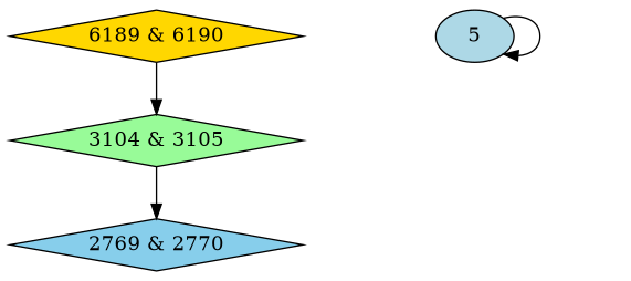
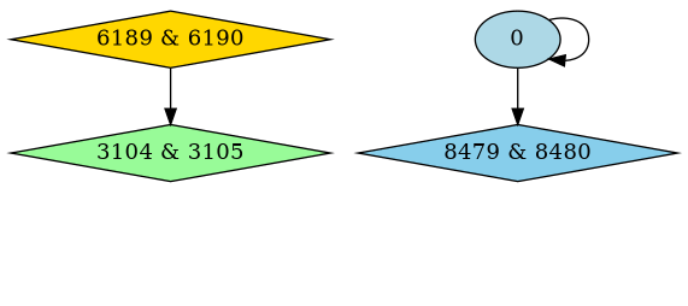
  digraph {
    node [fillcolor=skyblue shape=diamond style=filled]
-   n1 [label="2769 & 2770"]
    n2 [fillcolor=palegreen label="3104 & 3105"]
    n3 [fillcolor=gold label="6189 & 6190"]
-   5 [fillcolor=lightblue shape=""]
-   n2 -> n1
+   n4 [label="8479 & 8480"]
+   5 [fillcolor=lightblue label=0 shape=""]
    n3 -> n2
+   5 -> n4
    5 -> 5
  }
